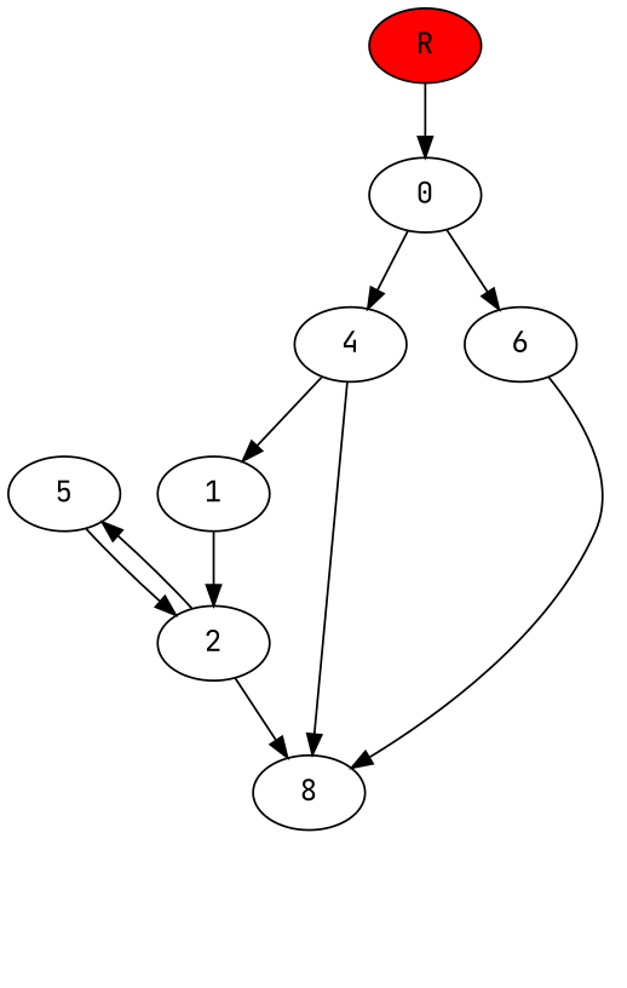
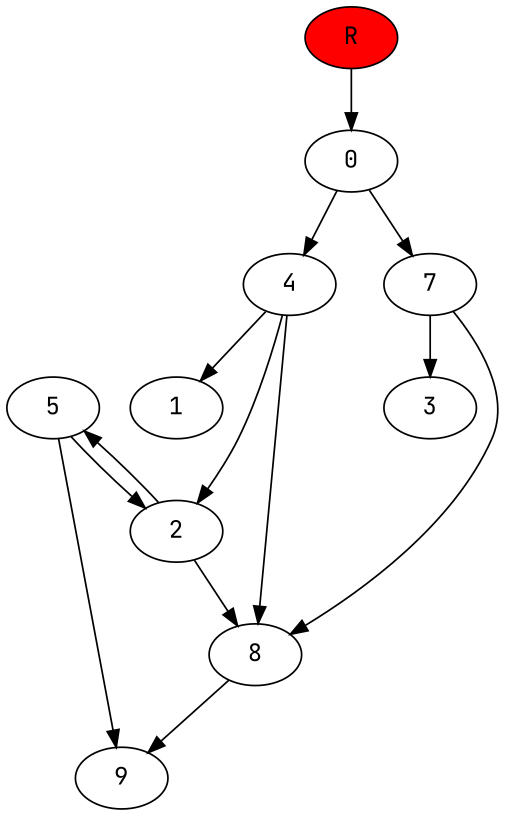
  digraph {
    fontname="JetBrains Mono"
    node [fontname="JetBrains Mono"]
    edge [fontname="JetBrains Mono"]
-   7 [label=6]
+   7
    8
+   3
    2
    5
+   9
    4
    1
    n9 [label=0]
    R [fillcolor="#ff0000" style=filled]
    7 -> 8
+   7 -> 3
+   8 -> 9
    2 -> 8
    2 -> 5
    5 -> 2
+   5 -> 9
    4 -> 8
-   1 -> 2
+   4 -> 2
    4 -> 1
    n9 -> 7
    n9 -> 4
    R -> n9
  }
